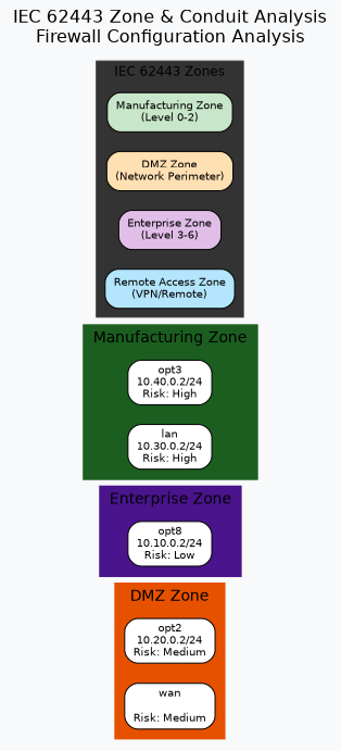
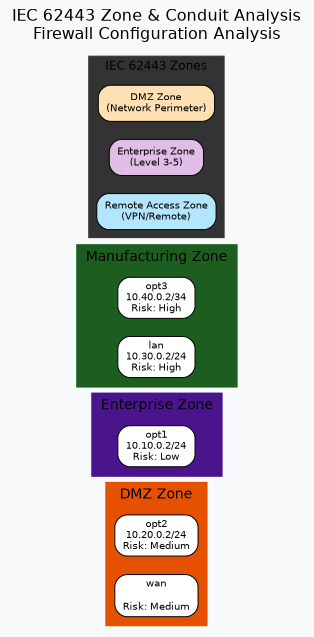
  digraph {
    bgcolor="#f8f9fa"
    fontname="DejaVu Sans"
    fontsize=16
    label="IEC 62443 Zone & Conduit Analysis\nFirewall Configuration Analysis"
    labelloc=t
    rankdir=LR
    node [fillcolor=white fontname="DejaVu Sans" fontsize=10 shape=box style="rounded,filled"]
    n1 [label="opt2\n10.20.0.2/24\nRisk: Medium"]
    n2 [label="wan\n\nRisk: Medium"]
-   n3 [label="opt8\n10.10.0.2/24\nRisk: Low"]
-   n4 [label="opt3\n10.40.0.2/24\nRisk: High"]
+   n3 [label="opt1\n10.10.0.2/24\nRisk: Low"]
+   n4 [label="opt3\n10.40.0.2/34\nRisk: High"]
    n5 [label="lan\n10.30.0.2/24\nRisk: High"]
-   n6 [fillcolor="#c8e6c9" label="Manufacturing Zone\n(Level 0-2)" style="filled,rounded"]
    n7 [fillcolor="#ffe0b2" label="DMZ Zone\n(Network Perimeter)" style="filled,rounded"]
-   n8 [fillcolor="#e1bee7" label="Enterprise Zone\n(Level 3-6)" style="filled,rounded"]
+   n8 [fillcolor="#e1bee7" label="Enterprise Zone\n(Level 3-5)" style="filled,rounded"]
    n9 [fillcolor="#b3e5fc" label="Remote Access Zone\n(VPN/Remote)" style="filled,rounded"]
    subgraph cluster_1 {
      bgcolor="#ffe0b2"
      color="#e65100"
      fontsize=14
      label="DMZ Zone"
      penwidth=3
      style="filled,bold"
      n1
      n2
    }
    subgraph cluster_2 {
      bgcolor="#e1bee7"
      color="#4a148c"
      fontsize=14
      label="Enterprise Zone"
      penwidth=3
      style="filled,bold"
      n3
    }
    subgraph cluster_3 {
      bgcolor="#c8e6c9"
      color="#1b5e20"
      fontsize=14
      label="Manufacturing Zone"
      penwidth=3
      style="filled,bold"
      n4
      n5
    }
    subgraph cluster_4 {
      bgcolor="#ffffff"
      color="#333333"
      fontsize=12
      label="IEC 62443 Zones"
      style=filled
-     n6
      n7
      n8
      n9
    }
  }
